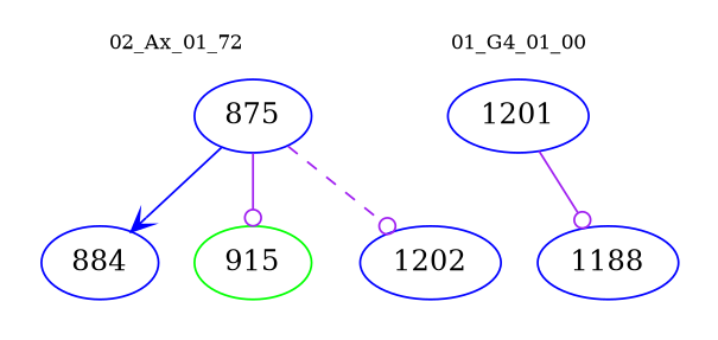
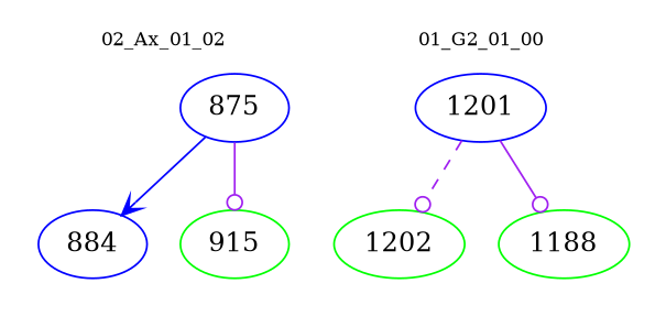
  digraph {
    node [color=blue]
    edge [arrowhead=odot color=purple style=solid]
    n1 [label=875]
    n2 [label=884]
    n3 [color=green label=915]
    n4 [label=1201]
-   n5 [label=1188]
-   n6 [label=1202]
+   n5 [color=green label=1188]
+   n6 [color=green label=1202]
    subgraph cluster_1 {
      color=white
      fontsize=10
-     label="02_Ax_01_72"
+     label="02_Ax_01_02"
      n1
      n2
      n3
    }
    subgraph cluster_2 {
      color=white
      fontsize=10
-     label="01_G4_01_00"
+     label="01_G2_01_00"
      n4
      n5
      n6
    }
    n1 -> n2 [arrowhead=vee color=blue]
    n1 -> n3
    n4 -> n5
-   n1 -> n6 [style=dashed]
+   n4 -> n6 [style=dashed]
  }
